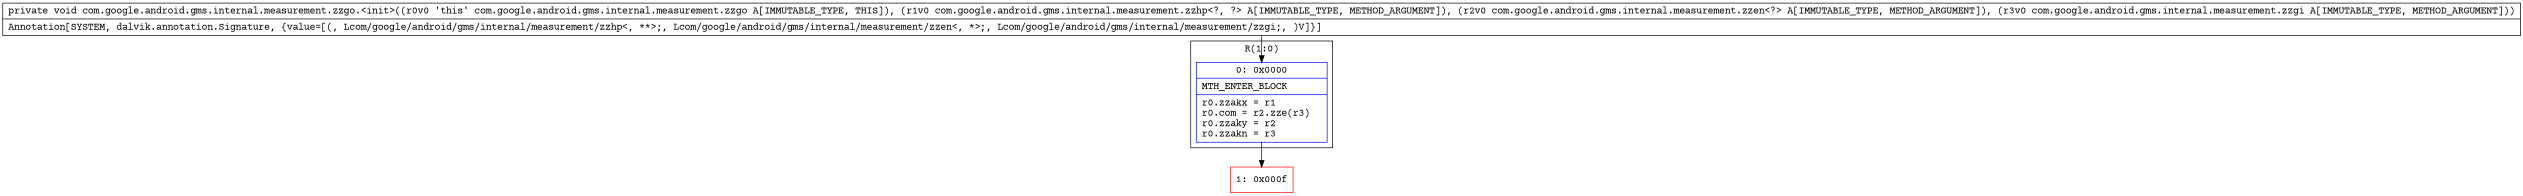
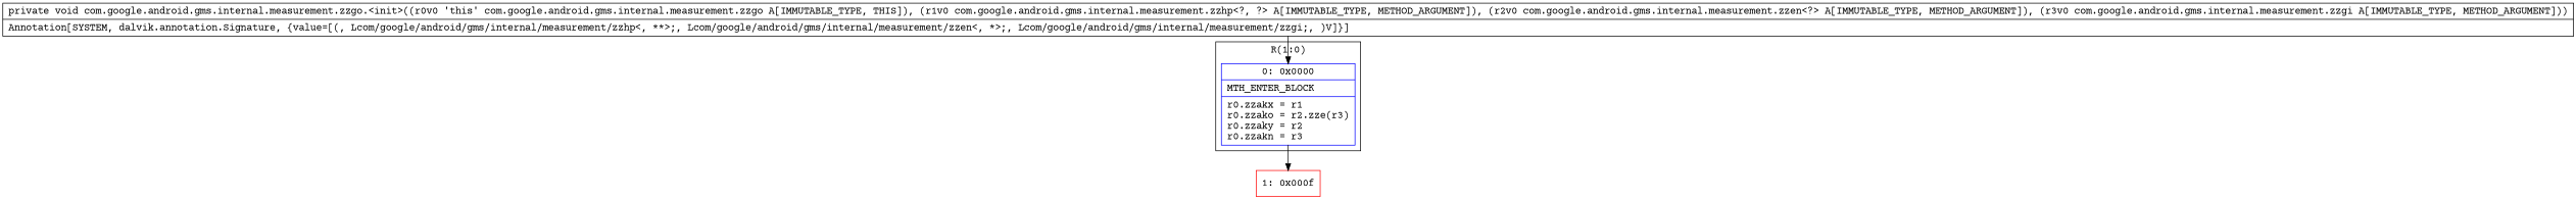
  digraph {
    fontname="Courier Prime"
    node [shape=record fontname="Courier Prime"]
    edge [fontname="Courier Prime"]
-   n1 [color=blue label="{0\:\ 0x0000|MTH_ENTER_BLOCK\l|r0.zzakx = r1\lr0.com = r2.zze(r3)\lr0.zzaky = r2\lr0.zzakn = r3\l}"]
+   n1 [color=blue label="{0\:\ 0x0000|MTH_ENTER_BLOCK\l|r0.zzakx = r1\lr0.zzako = r2.zze(r3)\lr0.zzaky = r2\lr0.zzakn = r3\l}"]
    n2 [color=red label="{1\:\ 0x000f}"]
    n3 [label="{private void com.google.android.gms.internal.measurement.zzgo.\<init\>((r0v0 'this' com.google.android.gms.internal.measurement.zzgo A[IMMUTABLE_TYPE, THIS]), (r1v0 com.google.android.gms.internal.measurement.zzhp\<?, ?\> A[IMMUTABLE_TYPE, METHOD_ARGUMENT]), (r2v0 com.google.android.gms.internal.measurement.zzen\<?\> A[IMMUTABLE_TYPE, METHOD_ARGUMENT]), (r3v0 com.google.android.gms.internal.measurement.zzgi A[IMMUTABLE_TYPE, METHOD_ARGUMENT]))  | Annotation[SYSTEM, dalvik.annotation.Signature, \{value=[(, Lcom\/google\/android\/gms\/internal\/measurement\/zzhp\<, **\>;, Lcom\/google\/android\/gms\/internal\/measurement\/zzen\<, *\>;, Lcom\/google\/android\/gms\/internal\/measurement\/zzgi;, )V]\}]\l}"]
    subgraph cluster_1 {
      label="R(1:0)"
      n1
    }
    n1 -> n2
    n3 -> n1
  }
